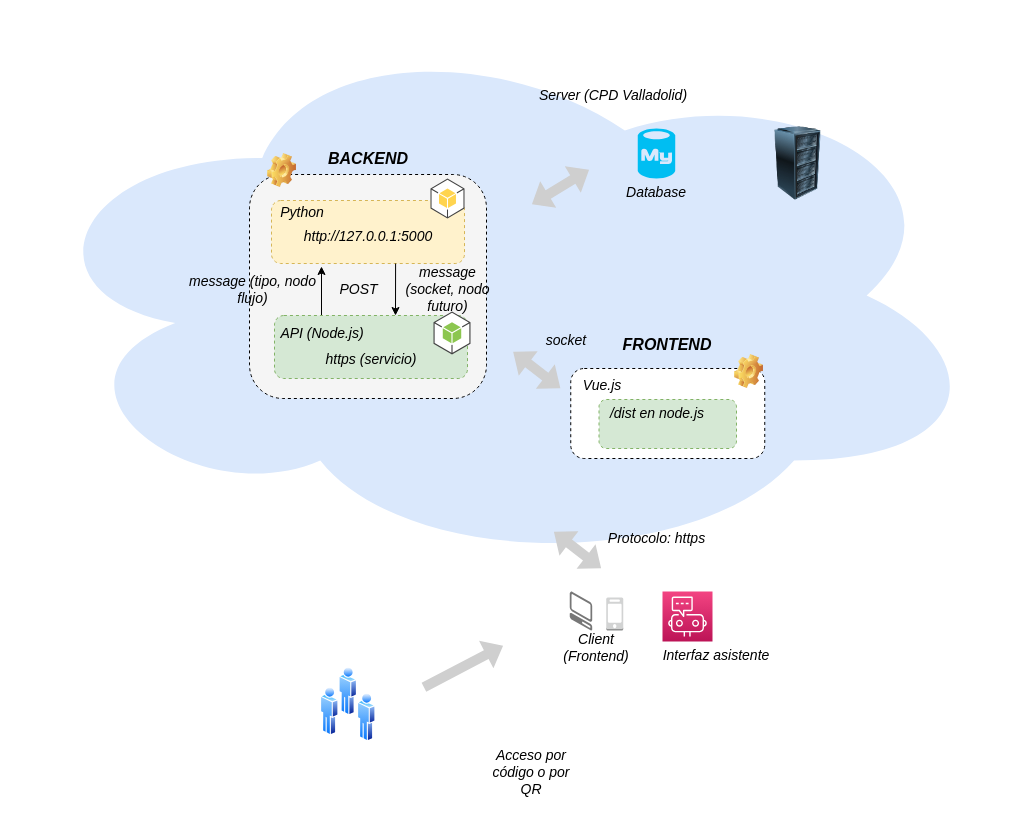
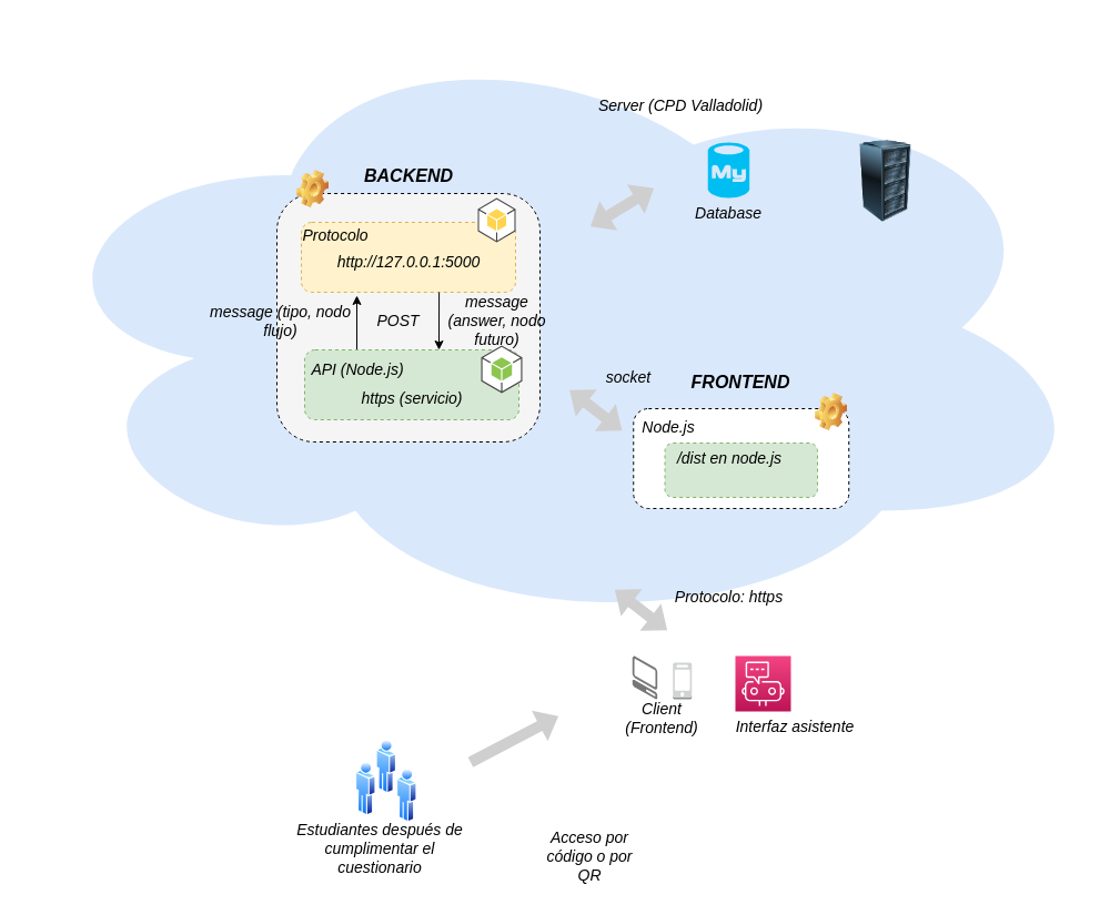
  <mxCell id="0" />
  <mxCell id="1" parent="0" />
  <mxCell id="2" value="" style="ellipse;shape=cloud;whiteSpace=wrap;html=1;fillColor=#dae8fc;strokeColor=none;" parent="1" vertex="1"><mxGeometry x="20" y="20" width="967" height="550" as="geometry" /></mxCell>
  <mxCell id="3" value="&lt;p style=&quot;line-height: 150%;&quot;&gt;&lt;br&gt;&lt;/p&gt;" style="rounded=1;whiteSpace=wrap;html=1;strokeColor=default;dashed=1;fillColor=#f5f5f5;fontColor=#333333;fontSize=14;" parent="1" vertex="1"><mxGeometry x="249" y="174" width="237" height="224" as="geometry" /></mxCell>
  <mxCell id="4" value="" style="image;html=1;image=img/lib/clip_art/computers/Server_Rack_128x128.png;dashed=1;strokeColor=default;" parent="1" vertex="1"><mxGeometry x="760" y="126" width="75" height="74" as="geometry" /></mxCell>
  <mxCell id="5" value="Server (CPD Valladolid)" style="text;html=1;strokeColor=none;fillColor=none;align=center;verticalAlign=middle;whiteSpace=wrap;rounded=0;fontStyle=2;fontSize=14;" parent="1" vertex="1"><mxGeometry x="523" y="70" width="180" height="49" as="geometry" /></mxCell>
  <mxCell id="6" value="Database" style="text;html=1;strokeColor=none;fillColor=none;align=center;verticalAlign=middle;whiteSpace=wrap;rounded=0;fontStyle=2;fontSize=14;" parent="1" vertex="1"><mxGeometry x="608" y="174" width="96" height="35" as="geometry" /></mxCell>
  <mxCell id="7" value="" style="verticalLabelPosition=bottom;html=1;verticalAlign=top;align=center;strokeColor=none;fillColor=#00BEF2;shape=mxgraph.azure.mysql_database;" parent="1" vertex="1"><mxGeometry x="637.25" y="128" width="37.5" height="50" as="geometry" /></mxCell>
  <mxCell id="8" value="" style="shape=flexArrow;endArrow=classic;startArrow=classic;html=1;rounded=0;fillColor=#CFCFCF;strokeColor=none;" parent="1" edge="1"><mxGeometry width="100" height="100" relative="1" as="geometry"><mxPoint x="531" y="204" as="sourcePoint" /><mxPoint x="589" y="169" as="targetPoint" /></mxGeometry></mxCell>
  <mxCell id="9" value="" style="group" parent="1" vertex="1" connectable="0"><mxGeometry x="569.25" y="591" width="53.5" height="39" as="geometry" /></mxCell>
  <mxCell id="10" value="" style="verticalLabelPosition=bottom;html=1;verticalAlign=top;strokeWidth=1;align=center;outlineConnect=0;dashed=0;outlineConnect=0;shape=mxgraph.aws3d.client;aspect=fixed;strokeColor=none;fillColor=#777777;" parent="9" vertex="1"><mxGeometry width="22.5" height="39" as="geometry" /></mxCell>
  <mxCell id="11" value="" style="outlineConnect=0;dashed=0;verticalLabelPosition=bottom;verticalAlign=top;align=center;html=1;shape=mxgraph.aws3.mobile_client;fillColor=#D2D3D3;gradientColor=none;strokeColor=default;" parent="9" vertex="1"><mxGeometry x="36.5" y="6" width="17" height="33" as="geometry" /></mxCell>
  <mxCell id="12" value="Client (Frontend)" style="text;html=1;strokeColor=none;fillColor=none;align=center;verticalAlign=middle;whiteSpace=wrap;rounded=0;fontStyle=2;fontSize=14;" parent="1" vertex="1"><mxGeometry x="548" y="633" width="96" height="27" as="geometry" /></mxCell>
  <mxCell id="13" value="" style="image;html=1;image=img/lib/clip_art/general/Gear_128x128.png;strokeColor=default;" parent="1" vertex="1"><mxGeometry x="258" y="153" width="47" height="34" as="geometry" /></mxCell>
  <mxCell id="14" value="" style="rounded=1;whiteSpace=wrap;html=1;strokeColor=default;dashed=1;fontSize=14;" parent="1" vertex="1"><mxGeometry x="570.25" y="368" width="194" height="90" as="geometry" /></mxCell>
  <mxCell id="15" value="" style="shape=flexArrow;endArrow=classic;startArrow=classic;html=1;rounded=0;fillColor=#CFCFCF;strokeColor=none;" parent="1" edge="1"><mxGeometry width="100" height="100" relative="1" as="geometry"><mxPoint x="553" y="531" as="sourcePoint" /><mxPoint x="601" y="568" as="targetPoint" /></mxGeometry></mxCell>
  <mxCell id="16" value="" style="image;html=1;image=img/lib/clip_art/general/Gear_128x128.png;strokeColor=default;" parent="1" vertex="1"><mxGeometry x="725" y="354" width="47" height="34" as="geometry" /></mxCell>
  <mxCell id="17" value="" style="shape=flexArrow;endArrow=classic;html=1;rounded=0;fillColor=#CFCFCF;strokeColor=none;" parent="1" edge="1"><mxGeometry width="50" height="50" relative="1" as="geometry"><mxPoint x="423" y="687" as="sourcePoint" /><mxPoint x="503" y="645" as="targetPoint" /></mxGeometry></mxCell>
  <mxCell id="18" value="" style="group" parent="1" vertex="1" connectable="0"><mxGeometry x="478" y="691" width="45" height="48" as="geometry" /></mxCell>
  <mxCell id="19" value="" style="shape=image;html=1;verticalAlign=top;verticalLabelPosition=bottom;labelBackgroundColor=#ffffff;imageAspect=0;aspect=fixed;image=https://cdn1.iconfinder.com/data/icons/ios-11-glyphs/30/qr_code-128.png" parent="18" vertex="1"><mxGeometry x="21" y="24" width="24" height="24" as="geometry" /></mxCell>
  <mxCell id="20" value="" style="shape=image;html=1;verticalAlign=top;verticalLabelPosition=bottom;labelBackgroundColor=#ffffff;imageAspect=0;aspect=fixed;image=https://cdn4.iconfinder.com/data/icons/basic-user-interface-2/512/User_Interface-40-128.png;dashed=1;strokeColor=default;" parent="18" vertex="1"><mxGeometry width="26" height="26" as="geometry" /></mxCell>
  <mxCell id="21" value="Acceso por código o por QR" style="text;html=1;strokeColor=none;fillColor=none;align=center;verticalAlign=middle;whiteSpace=wrap;rounded=0;fontStyle=2;fontSize=14;" parent="1" vertex="1"><mxGeometry x="485.75" y="749" width="89.5" height="45" as="geometry" /></mxCell>
  <mxCell id="22" value="" style="sketch=0;points=[[0,0,0],[0.25,0,0],[0.5,0,0],[0.75,0,0],[1,0,0],[0,1,0],[0.25,1,0],[0.5,1,0],[0.75,1,0],[1,1,0],[0,0.25,0],[0,0.5,0],[0,0.75,0],[1,0.25,0],[1,0.5,0],[1,0.75,0]];points=[[0,0,0],[0.25,0,0],[0.5,0,0],[0.75,0,0],[1,0,0],[0,1,0],[0.25,1,0],[0.5,1,0],[0.75,1,0],[1,1,0],[0,0.25,0],[0,0.5,0],[0,0.75,0],[1,0.25,0],[1,0.5,0],[1,0.75,0]];outlineConnect=0;fontColor=#232F3E;gradientColor=#F34482;gradientDirection=north;fillColor=#BC1356;strokeColor=#ffffff;dashed=0;verticalLabelPosition=bottom;verticalAlign=top;align=center;html=1;fontSize=12;fontStyle=0;aspect=fixed;shape=mxgraph.aws4.resourceIcon;resIcon=mxgraph.aws4.chatbot;" parent="1" vertex="1"><mxGeometry x="662" y="591" width="50" height="50" as="geometry" /></mxCell>
  <mxCell id="23" value="&lt;i style=&quot;font-size: 14px;&quot;&gt;Interfaz asistente&lt;/i&gt;" style="text;html=1;strokeColor=none;fillColor=none;align=center;verticalAlign=middle;whiteSpace=wrap;rounded=0;dashed=1;fontSize=14;" parent="1" vertex="1"><mxGeometry x="647" y="611" width="138" height="87" as="geometry" /></mxCell>
  <mxCell id="24" value="" style="aspect=fixed;perimeter=ellipsePerimeter;html=1;align=center;shadow=0;dashed=0;spacingTop=3;image;image=img/lib/active_directory/user.svg;" vertex="1" parent="1"><mxGeometry x="357" y="692" width="18.5" height="50" as="geometry" /></mxCell>
  <mxCell id="25" value="" style="aspect=fixed;perimeter=ellipsePerimeter;html=1;align=center;shadow=0;dashed=0;spacingTop=3;image;image=img/lib/active_directory/user.svg;" vertex="1" parent="1"><mxGeometry x="320" y="686" width="18.5" height="50" as="geometry" /></mxCell>
  <mxCell id="26" value="" style="aspect=fixed;perimeter=ellipsePerimeter;html=1;align=center;shadow=0;dashed=0;spacingTop=3;image;image=img/lib/active_directory/user.svg;" vertex="1" parent="1"><mxGeometry x="338.5" y="666" width="18.5" height="50" as="geometry" /></mxCell>
+ <mxCell id="27" value="&lt;i style=&quot;font-size: 14px;&quot;&gt;Estudiantes después de cumplimentar el cuestionario&lt;/i&gt;" style="text;html=1;strokeColor=none;fillColor=none;align=center;verticalAlign=middle;whiteSpace=wrap;rounded=0;fontSize=14;" vertex="1" parent="1"><mxGeometry x="264" y="749.5" width="156" height="30" as="geometry" /></mxCell>
  <mxCell id="28" value="&lt;p style=&quot;line-height: 150%;&quot;&gt;&lt;br&gt;&lt;/p&gt;" style="rounded=1;whiteSpace=wrap;html=1;strokeColor=#82b366;dashed=1;fillColor=#d5e8d4;fontSize=14;" vertex="1" parent="1"><mxGeometry x="274" y="315" width="193" height="63" as="geometry" /></mxCell>
  <mxCell id="29" value="" style="outlineConnect=0;dashed=0;verticalLabelPosition=bottom;verticalAlign=top;align=center;html=1;shape=mxgraph.aws3.android;fillColor=#8CC64F;gradientColor=none;fontSize=13;" vertex="1" parent="1"><mxGeometry x="433" y="311" width="37" height="43" as="geometry" /></mxCell>
  <mxCell id="30" value="&lt;p style=&quot;line-height: 150%;&quot;&gt;&lt;br&gt;&lt;/p&gt;" style="rounded=1;whiteSpace=wrap;html=1;strokeColor=#d6b656;dashed=1;fillColor=#fff2cc;fontSize=14;" vertex="1" parent="1"><mxGeometry x="271" y="200" width="193" height="63" as="geometry" /></mxCell>
  <mxCell id="31" value="" style="outlineConnect=0;dashed=0;verticalLabelPosition=bottom;verticalAlign=top;align=center;html=1;shape=mxgraph.aws3.android;fillColor=#FFD44F;gradientColor=none;fontSize=13;" vertex="1" parent="1"><mxGeometry x="430" y="178" width="34" height="40" as="geometry" /></mxCell>
- <mxCell id="32" value="Python" style="text;html=1;strokeColor=none;fillColor=none;align=center;verticalAlign=middle;whiteSpace=wrap;rounded=0;fontStyle=2;fontSize=14;" vertex="1" parent="1"><mxGeometry x="212" y="187" width="180" height="49" as="geometry" /></mxCell>
+ <mxCell id="32" value="Protocolo" style="text;html=1;strokeColor=none;fillColor=none;align=center;verticalAlign=middle;whiteSpace=wrap;rounded=0;fontStyle=2;fontSize=14;" vertex="1" parent="1"><mxGeometry x="212" y="187" width="180" height="49" as="geometry" /></mxCell>
  <mxCell id="33" value="API (Node.js)" style="text;html=1;strokeColor=none;fillColor=none;align=center;verticalAlign=middle;whiteSpace=wrap;rounded=0;fontStyle=2;fontSize=14;" vertex="1" parent="1"><mxGeometry x="232" y="308" width="180" height="49" as="geometry" /></mxCell>
  <mxCell id="34" value="" style="endArrow=classic;html=1;rounded=0;fontSize=13;" edge="1" parent="1"><mxGeometry width="50" height="50" relative="1" as="geometry"><mxPoint x="321" y="314.5" as="sourcePoint" /><mxPoint x="321" y="266" as="targetPoint" /></mxGeometry></mxCell>
  <mxCell id="35" value="" style="endArrow=classic;html=1;rounded=0;fontSize=13;exitX=0.643;exitY=1;exitDx=0;exitDy=0;exitPerimeter=0;" edge="1" parent="1" source="30"><mxGeometry width="50" height="50" relative="1" as="geometry"><mxPoint x="395" y="363.5" as="sourcePoint" /><mxPoint x="395" y="315" as="targetPoint" /></mxGeometry></mxCell>
  <mxCell id="36" value="http://127.0.0.1:5000" style="text;html=1;strokeColor=none;fillColor=none;align=center;verticalAlign=middle;whiteSpace=wrap;rounded=0;fontStyle=2;fontSize=14;" vertex="1" parent="1"><mxGeometry x="277.5" y="216" width="180" height="39" as="geometry" /></mxCell>
  <mxCell id="37" value="POST" style="text;html=1;strokeColor=none;fillColor=none;align=center;verticalAlign=middle;whiteSpace=wrap;rounded=0;fontStyle=2;fontSize=14;" vertex="1" parent="1"><mxGeometry x="328" y="269" width="61" height="39" as="geometry" /></mxCell>
- <mxCell id="38" value="message (socket, nodo futuro)" style="text;html=1;strokeColor=none;fillColor=none;align=center;verticalAlign=middle;whiteSpace=wrap;rounded=0;fontStyle=2;fontSize=14;" vertex="1" parent="1"><mxGeometry x="392" y="269" width="111" height="39" as="geometry" /></mxCell>
+ <mxCell id="38" value="message (answer, nodo futuro)" style="text;html=1;strokeColor=none;fillColor=none;align=center;verticalAlign=middle;whiteSpace=wrap;rounded=0;fontStyle=2;fontSize=14;" vertex="1" parent="1"><mxGeometry x="392" y="269" width="111" height="39" as="geometry" /></mxCell>
  <mxCell id="39" value="message (tipo, nodo flujo)" style="text;html=1;strokeColor=none;fillColor=none;align=center;verticalAlign=middle;whiteSpace=wrap;rounded=0;fontStyle=2;fontSize=14;" vertex="1" parent="1"><mxGeometry x="184" y="269" width="137" height="39" as="geometry" /></mxCell>
  <mxCell id="40" value="https (servicio)" style="text;html=1;strokeColor=none;fillColor=none;align=center;verticalAlign=middle;whiteSpace=wrap;rounded=0;fontStyle=2;fontSize=14;" vertex="1" parent="1"><mxGeometry x="280.5" y="339" width="180" height="39" as="geometry" /></mxCell>
  <mxCell id="41" value="BACKEND" style="text;html=1;strokeColor=none;fillColor=none;align=center;verticalAlign=middle;whiteSpace=wrap;rounded=0;fontStyle=3;fontSize=16;" vertex="1" parent="1"><mxGeometry x="277.5" y="133" width="180" height="49" as="geometry" /></mxCell>
  <mxCell id="42" value="&lt;p style=&quot;line-height: 150%;&quot;&gt;&lt;br&gt;&lt;/p&gt;" style="rounded=1;whiteSpace=wrap;html=1;strokeColor=#82b366;dashed=1;fillColor=#d5e8d4;fontSize=14;" vertex="1" parent="1"><mxGeometry x="598.5" y="399" width="137.5" height="49" as="geometry" /></mxCell>
- <mxCell id="43" value="Vue.js" style="text;html=1;strokeColor=none;fillColor=none;align=center;verticalAlign=middle;whiteSpace=wrap;rounded=0;fontStyle=2;fontSize=14;" vertex="1" parent="1"><mxGeometry x="512.25" y="360" width="180" height="49" as="geometry" /></mxCell>
+ <mxCell id="43" value="Node.js" style="text;html=1;strokeColor=none;fillColor=none;align=center;verticalAlign=middle;whiteSpace=wrap;rounded=0;fontStyle=2;fontSize=14;" vertex="1" parent="1"><mxGeometry x="512.25" y="360" width="180" height="49" as="geometry" /></mxCell>
  <mxCell id="44" value="/dist en node.js" style="text;html=1;strokeColor=none;fillColor=none;align=center;verticalAlign=middle;whiteSpace=wrap;rounded=0;fontStyle=2;fontSize=14;" vertex="1" parent="1"><mxGeometry x="566.75" y="388" width="180" height="49" as="geometry" /></mxCell>
  <mxCell id="45" value="socket" style="text;html=1;strokeColor=none;fillColor=none;align=center;verticalAlign=middle;whiteSpace=wrap;rounded=0;fontStyle=2;fontSize=14;" vertex="1" parent="1"><mxGeometry x="476" y="315" width="180" height="49" as="geometry" /></mxCell>
  <mxCell id="46" value="" style="shape=flexArrow;endArrow=classic;startArrow=classic;html=1;rounded=0;fillColor=#CFCFCF;strokeColor=none;" edge="1" parent="1"><mxGeometry width="100" height="100" relative="1" as="geometry"><mxPoint x="512.25" y="351" as="sourcePoint" /><mxPoint x="560.25" y="388" as="targetPoint" /></mxGeometry></mxCell>
  <mxCell id="47" value="FRONTEND" style="text;html=1;strokeColor=none;fillColor=none;align=center;verticalAlign=middle;whiteSpace=wrap;rounded=0;fontStyle=3;fontSize=16;" vertex="1" parent="1"><mxGeometry x="577.25" y="319" width="180" height="49" as="geometry" /></mxCell>
  <mxCell id="48" value="Protocolo: https" style="text;html=1;strokeColor=none;fillColor=none;align=center;verticalAlign=middle;whiteSpace=wrap;rounded=0;fontStyle=2;fontSize=14;" vertex="1" parent="1"><mxGeometry x="592.5" y="518" width="127" height="39" as="geometry" /></mxCell>
